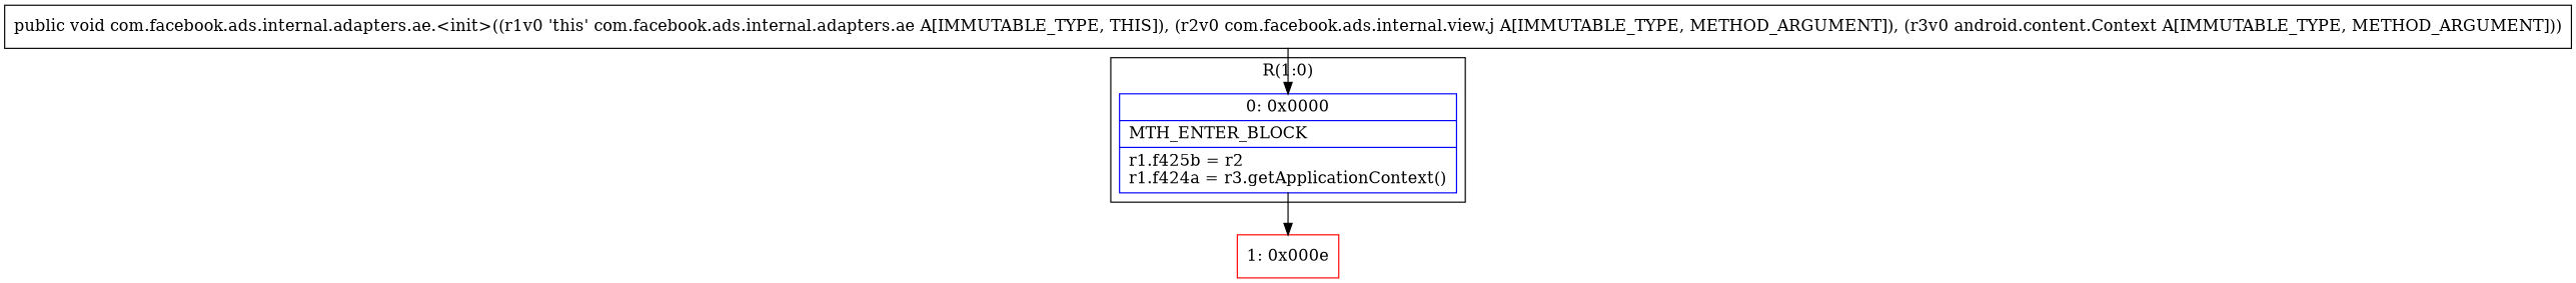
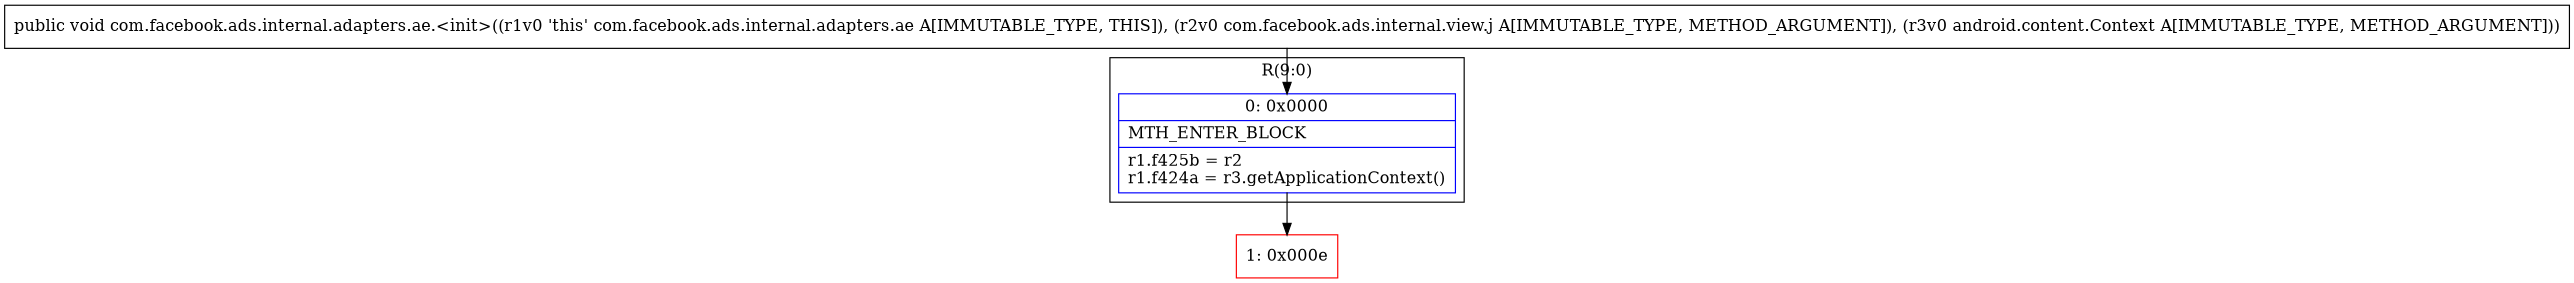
  digraph {
    fontname="DejaVu Serif"
    node [shape=record fontname="DejaVu Serif"]
    edge [fontname="DejaVu Serif"]
    n1 [color=blue label="{0\:\ 0x0000|MTH_ENTER_BLOCK\l|r1.f425b = r2\lr1.f424a = r3.getApplicationContext()\l}"]
    n2 [color=red label="{1\:\ 0x000e}"]
    n3 [label="{public void com.facebook.ads.internal.adapters.ae.\<init\>((r1v0 'this' com.facebook.ads.internal.adapters.ae A[IMMUTABLE_TYPE, THIS]), (r2v0 com.facebook.ads.internal.view.j A[IMMUTABLE_TYPE, METHOD_ARGUMENT]), (r3v0 android.content.Context A[IMMUTABLE_TYPE, METHOD_ARGUMENT])) }"]
    subgraph cluster_1 {
-     label="R(1:0)"
+     label="R(9:0)"
      n1
    }
    n1 -> n2
    n3 -> n1
  }
